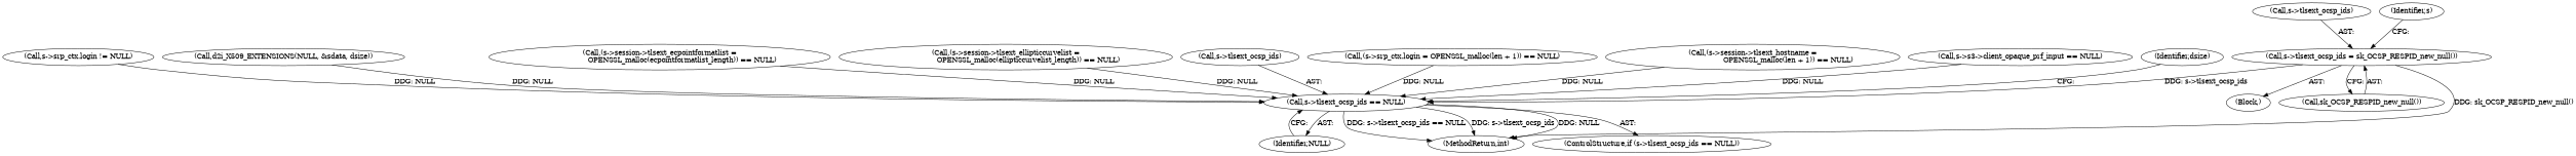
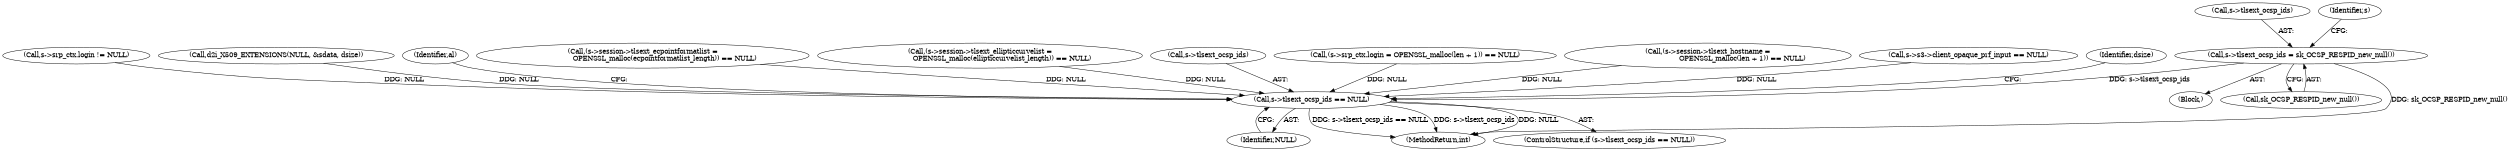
  digraph {
    n1 [label="(Call,s->tlsext_ocsp_ids = sk_OCSP_RESPID_new_null())"]
    n2 [label="(Call,s->tlsext_ocsp_ids == NULL)"]
    n3 [label="(Block,)"]
    n4 [label="(Call,sk_OCSP_RESPID_new_null())"]
    n5 [label="(MethodReturn,int)"]
    n6 [label="(ControlStructure,if (s->tlsext_ocsp_ids == NULL))"]
    n7 [label="(Identifier,NULL)"]
    n8 [label="(Call,s->tlsext_ocsp_ids)"]
    n9 [label="(Call,(s->session->tlsext_ellipticcurvelist =\n                     OPENSSL_malloc(ellipticcurvelist_length)) == NULL)"]
    n10 [label="(Call,s->tlsext_ocsp_ids)"]
    n11 [label="(Call,(s->srp_ctx.login = OPENSSL_malloc(len + 1)) == NULL)"]
    n12 [label="(Call,(s->session->tlsext_hostname =\n                                 OPENSSL_malloc(len + 1)) == NULL)"]
    n13 [label="(Call,s->s3->client_opaque_prf_input == NULL)"]
    n14 [label="(Identifier,dsize)"]
    n15 [label="(Call,s->srp_ctx.login != NULL)"]
    n16 [label="(Call,d2i_X509_EXTENSIONS(NULL, &sdata, dsize))"]
    n17 [label="(Identifier,s)"]
+   n18 [label="(Identifier,al)"]
    n19 [label="(Call,(s->session->tlsext_ecpointformatlist =\n                     OPENSSL_malloc(ecpointformatlist_length)) == NULL)"]
    n1 -> n2 [label="DDG: s->tlsext_ocsp_ids"]
    n1 -> n3 [label="AST: "]
    n1 -> n4 [label="CFG: "]
    n1 -> n5 [label="DDG: sk_OCSP_RESPID_new_null()"]
    n2 -> n5 [label="DDG: s->tlsext_ocsp_ids == NULL"]
    n2 -> n5 [label="DDG: s->tlsext_ocsp_ids"]
    n2 -> n5 [label="DDG: NULL"]
    n2 -> n6 [label="AST: "]
    n2 -> n7 [label="AST: "]
    n4 -> n1 [label="AST: "]
    n7 -> n2 [label="CFG: "]
    n8 -> n1 [label="AST: "]
    n9 -> n2 [label="DDG: NULL"]
    n10 -> n2 [label="AST: "]
    n11 -> n2 [label="DDG: NULL"]
    n12 -> n2 [label="DDG: NULL"]
    n13 -> n2 [label="DDG: NULL"]
    n14 -> n2 [label="CFG: "]
    n15 -> n2 [label="DDG: NULL"]
    n16 -> n2 [label="DDG: NULL"]
    n17 -> n1 [label="CFG: "]
+   n18 -> n2 [label="CFG: "]
    n19 -> n2 [label="DDG: NULL"]
  }
